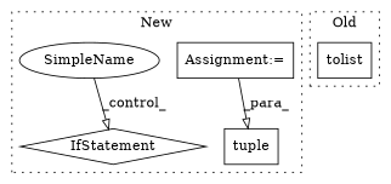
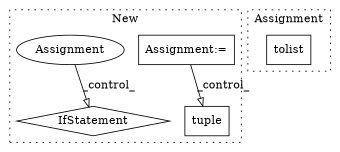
  digraph {
    node [a=32 l=32 s=3358 shape=box]
    edge [arrowhead=onormal]
    n1 [l="6,1" label=tuple s="3285,3296"]
    n2 [a=25 label=IfStatement shape=diamond]
    n3 [a=7 label="Assignment:="]
-   n4 [a=42 l=5 label=SimpleName s=3385 shape=ellipse]
+   n4 [a=42 l=5 label=Assignment s=3385 shape=ellipse]
    n5 [l=8 label=tolist s=2937]
    subgraph cluster_1 {
      label=New
      style=dotted
      n1
      n2
      n3
      n4
    }
    subgraph cluster_2 {
-     label=Old
+     label=Assignment
      style=dotted
      n5
    }
-   n3 -> n1 [label=_para_]
+   n3 -> n1 [label=_control_]
    n4 -> n2 [label=_control_]
  }
